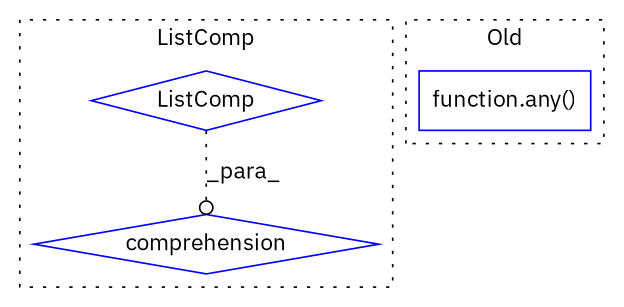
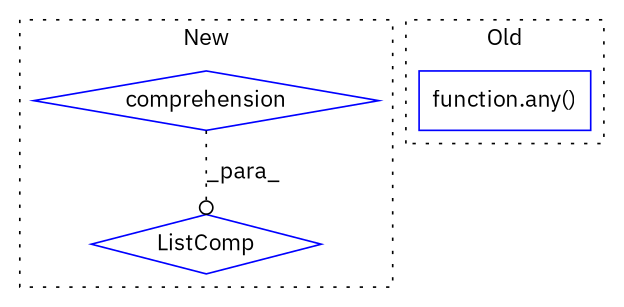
  digraph {
    fontname="IBM Plex Sans"
    node [shape=diamond color=blue fontname="IBM Plex Sans"]
    n1 [a=106 l=41 label=ListComp s=5098]
    n2 [a=45 l=3 label=comprehension s=5115]
    n3 [a=75 l="17,10" label="function.any()" s="4756,4832" shape=box]
    subgraph cluster_1 {
-     label=ListComp
+     label=New
      style=dotted
      n1
      n2
    }
    subgraph cluster_2 {
      label=Old
      style=dotted
      n3
    }
-   n1 -> n2 [label=_para_ style=dotted arrowhead=odot fontname="IBM Plex Sans"]
+   n2 -> n1 [label=_para_ style=dotted arrowhead=odot fontname="IBM Plex Sans"]
  }
